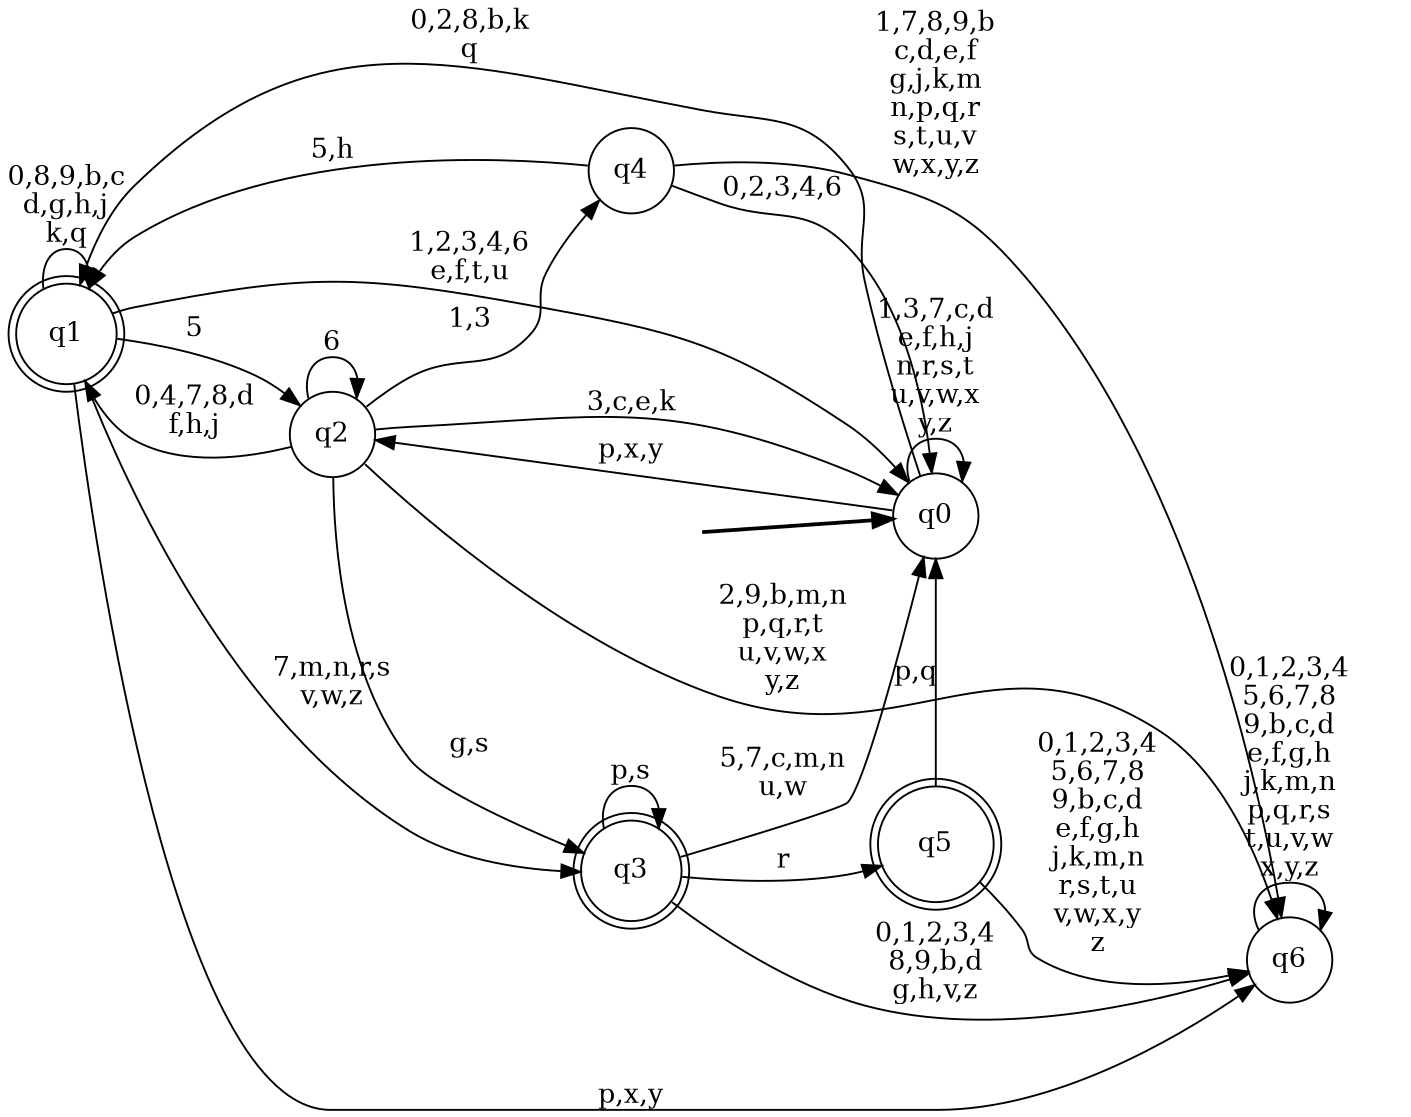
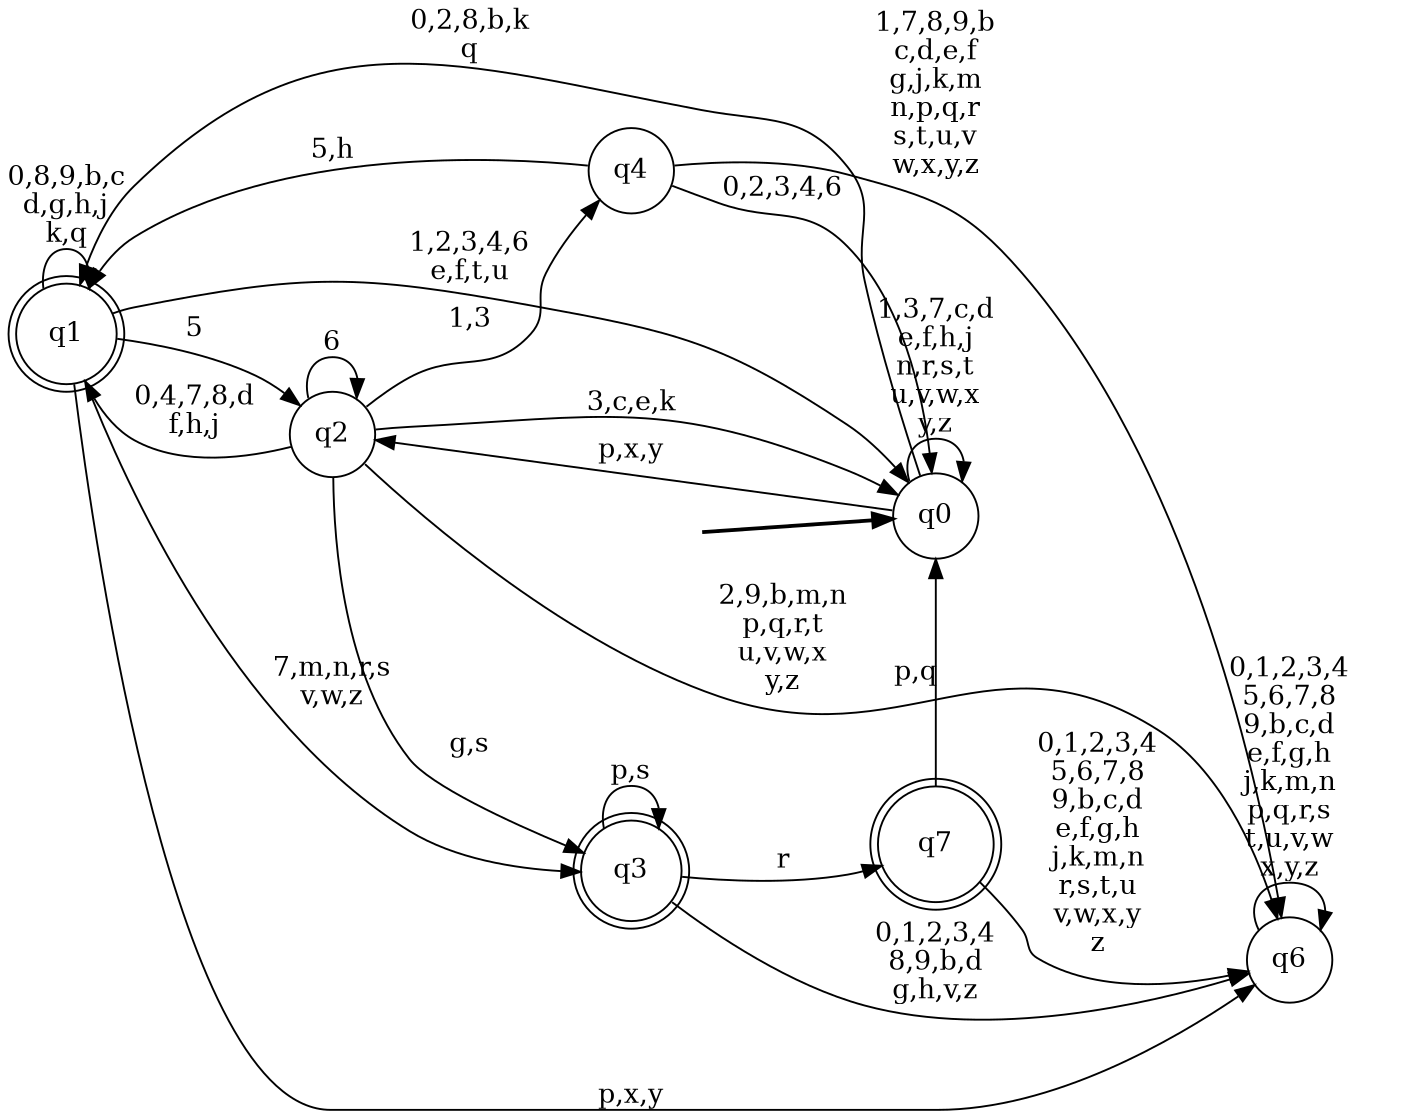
  digraph {
    rankdir=LR
    node [shape=circle style=filled color=black fillcolor=white]
    __start0 [height=0 shape=none style=invis width=0 color="" fillcolor=""]
    n2 [label=q0]
    n3 [label=q1 shape=doublecircle style="rounded,filled"]
    n4 [label=q2]
    n5 [label=q3 shape=doublecircle style="rounded,filled"]
    n6 [label=q6]
    n7 [label=q4]
-   n8 [label=q5 shape=doublecircle style="rounded,filled"]
+   n8 [label=q7 shape=doublecircle style="rounded,filled"]
    subgraph cluster_1 {
      nodesep=0.15
      ranksep=0.15
      style=invis
      __start0
      n2
    }
    __start0 -> n2 [penwidth=2]
    n2 -> n2 [label="1,3,7,c,d\ne,f,h,j\nn,r,s,t\nu,v,w,x\ny,z"]
    n2 -> n3 [label="0,2,8,b,k\nq"]
    n2 -> n4 [label="p,x,y"]
    n3 -> n2 [label="1,2,3,4,6\ne,f,t,u"]
    n3 -> n3 [label="0,8,9,b,c\nd,g,h,j\nk,q"]
    n3 -> n4 [label=5]
    n3 -> n5 [label="7,m,n,r,s\nv,w,z"]
    n3 -> n6 [label="p,x,y"]
    n4 -> n2 [label="3,c,e,k"]
    n4 -> n3 [label="0,4,7,8,d\nf,h,j"]
    n4 -> n4 [label=6]
    n4 -> n5 [label="g,s"]
    n4 -> n6 [label="2,9,b,m,n\np,q,r,t\nu,v,w,x\ny,z"]
    n4 -> n7 [label="1,3"]
-   n5 -> n2 [label="5,7,c,m,n\nu,w"]
    n5 -> n5 [label="p,s"]
    n5 -> n6 [label="0,1,2,3,4\n8,9,b,d\ng,h,v,z"]
    n5 -> n8 [label=r]
    n6 -> n6 [label="0,1,2,3,4\n5,6,7,8\n9,b,c,d\ne,f,g,h\nj,k,m,n\np,q,r,s\nt,u,v,w\nx,y,z"]
    n7 -> n2 [label="0,2,3,4,6"]
    n7 -> n3 [label="5,h"]
    n7 -> n6 [label="1,7,8,9,b\nc,d,e,f\ng,j,k,m\nn,p,q,r\ns,t,u,v\nw,x,y,z"]
    n8 -> n2 [label="p,q"]
    n8 -> n6 [label="0,1,2,3,4\n5,6,7,8\n9,b,c,d\ne,f,g,h\nj,k,m,n\nr,s,t,u\nv,w,x,y\nz"]
  }
